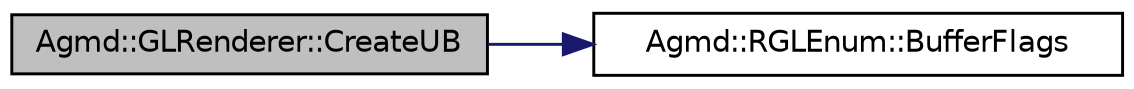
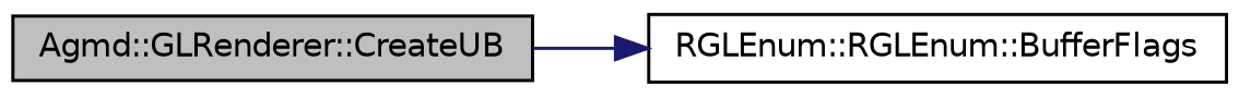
  digraph {
    rankdir=LR
    node [color=black fontname=Helvetica fontsize=10 shape=record style=filled]
    n1 [fillcolor=grey75 fontcolor=black height=0.2 label="Agmd::GLRenderer::CreateUB" width=0.4]
-   n2 [fillcolor=white height=0.2 label="Agmd::RGLEnum::BufferFlags" width=0.4]
+   n2 [fillcolor=white height=0.2 label="RGLEnum::RGLEnum::BufferFlags" width=0.4]
    n1 -> n2 [color=midnightblue fontname=Helvetica fontsize=10 labelfontname=Helvetica labelfontsize=10 style=solid]
  }
